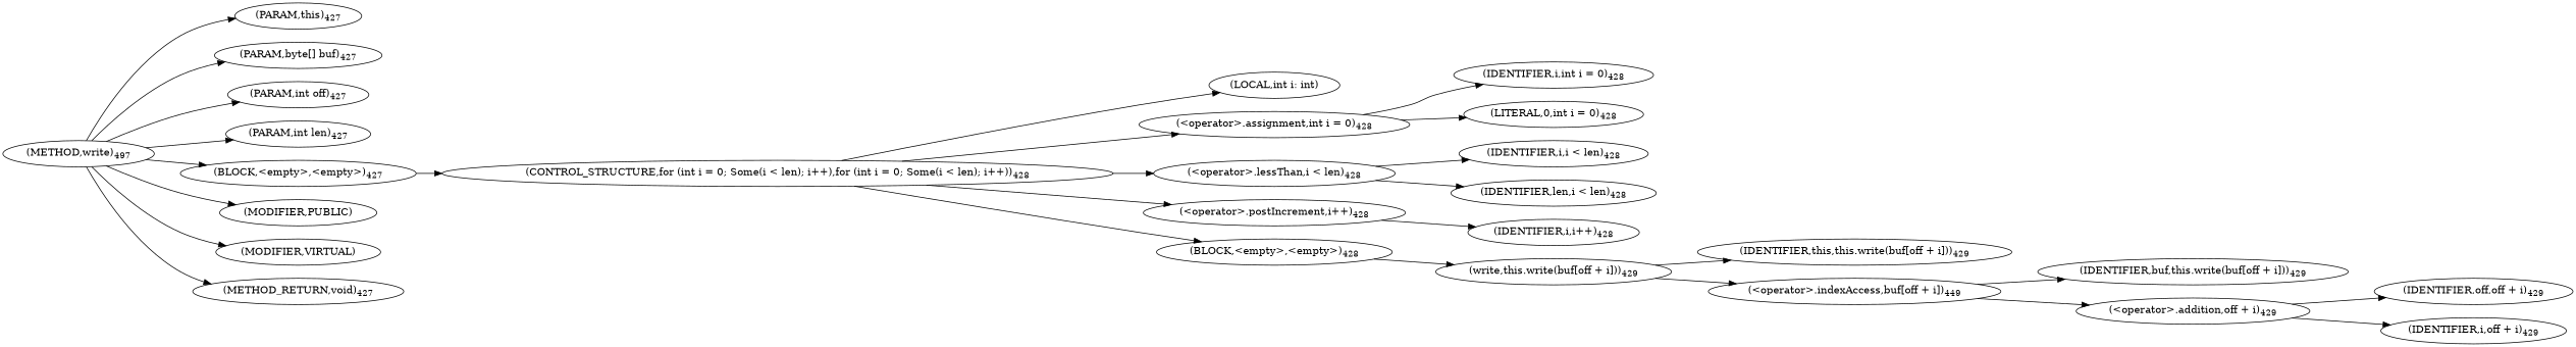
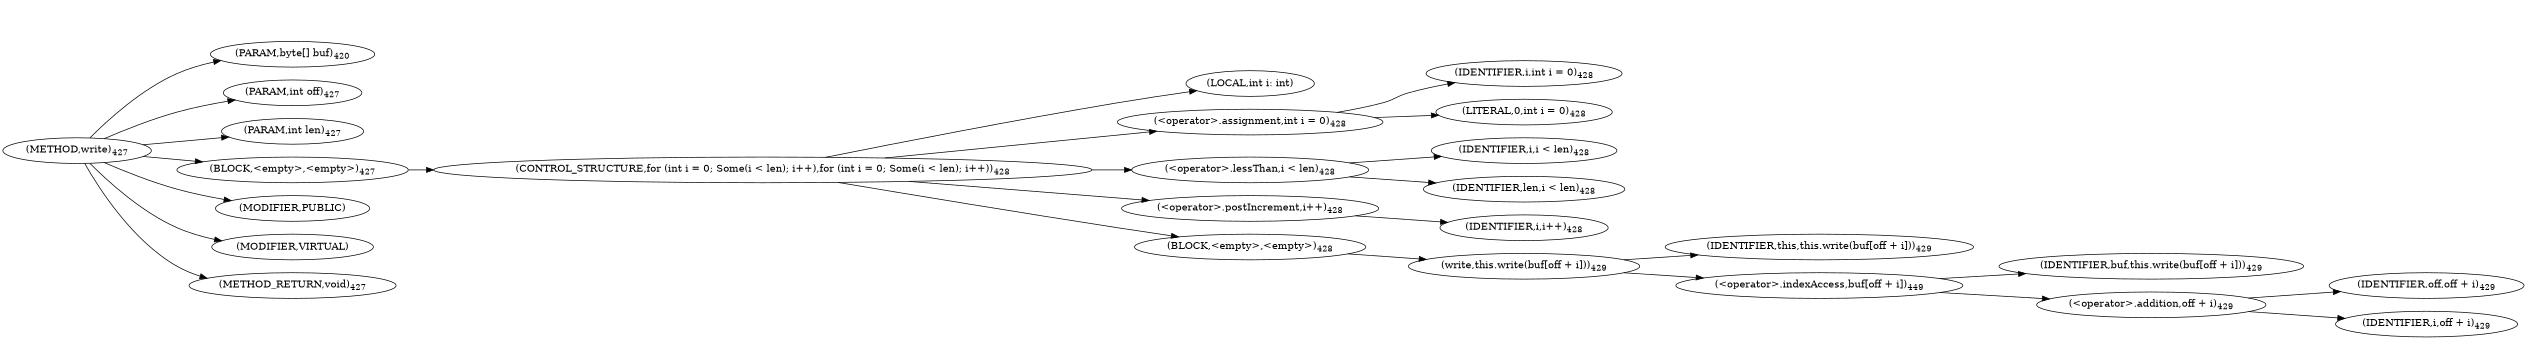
  digraph {
    rankdir=LR
-   n1 [label=<(METHOD,write)<SUB>497</SUB>>]
-   n2 [label=<(PARAM,this)<SUB>427</SUB>>]
-   n3 [label=<(PARAM,byte[] buf)<SUB>427</SUB>>]
+   n1 [label=<(METHOD,write)<SUB>427</SUB>>]
+   n3 [label=<(PARAM,byte[] buf)<SUB>420</SUB>>]
    n4 [label=<(PARAM,int off)<SUB>427</SUB>>]
    n5 [label=<(PARAM,int len)<SUB>427</SUB>>]
    n6 [label=<(BLOCK,&lt;empty&gt;,&lt;empty&gt;)<SUB>427</SUB>>]
    n7 [label=<(MODIFIER,PUBLIC)>]
    n8 [label=<(MODIFIER,VIRTUAL)>]
    n9 [label=<(METHOD_RETURN,void)<SUB>427</SUB>>]
    n10 [label=<(CONTROL_STRUCTURE,for (int i = 0; Some(i &lt; len); i++),for (int i = 0; Some(i &lt; len); i++))<SUB>428</SUB>>]
    n11 [label=<(LOCAL,int i: int)>]
    n12 [label=<(&lt;operator&gt;.assignment,int i = 0)<SUB>428</SUB>>]
    n13 [label=<(&lt;operator&gt;.lessThan,i &lt; len)<SUB>428</SUB>>]
    n14 [label=<(&lt;operator&gt;.postIncrement,i++)<SUB>428</SUB>>]
    n15 [label=<(BLOCK,&lt;empty&gt;,&lt;empty&gt;)<SUB>428</SUB>>]
    n16 [label=<(IDENTIFIER,i,int i = 0)<SUB>428</SUB>>]
    n17 [label=<(LITERAL,0,int i = 0)<SUB>428</SUB>>]
    n18 [label=<(IDENTIFIER,i,i &lt; len)<SUB>428</SUB>>]
    n19 [label=<(IDENTIFIER,len,i &lt; len)<SUB>428</SUB>>]
    n20 [label=<(IDENTIFIER,i,i++)<SUB>428</SUB>>]
    n21 [label=<(write,this.write(buf[off + i]))<SUB>429</SUB>>]
    n22 [label=<(IDENTIFIER,this,this.write(buf[off + i]))<SUB>429</SUB>>]
    n23 [label=<(&lt;operator&gt;.indexAccess,buf[off + i])<SUB>449</SUB>>]
    n24 [label=<(IDENTIFIER,buf,this.write(buf[off + i]))<SUB>429</SUB>>]
    n25 [label=<(&lt;operator&gt;.addition,off + i)<SUB>429</SUB>>]
    n26 [label=<(IDENTIFIER,off,off + i)<SUB>429</SUB>>]
    n27 [label=<(IDENTIFIER,i,off + i)<SUB>429</SUB>>]
-   n1 -> n2
    n1 -> n3
    n1 -> n4
    n1 -> n5
    n1 -> n6
    n1 -> n7
    n1 -> n8
    n1 -> n9
    n6 -> n10
    n10 -> n11
    n10 -> n12
    n10 -> n13
    n10 -> n14
    n10 -> n15
    n12 -> n16
    n12 -> n17
    n13 -> n18
    n13 -> n19
    n14 -> n20
    n15 -> n21
    n21 -> n22
    n21 -> n23
    n23 -> n24
    n23 -> n25
    n25 -> n26
    n25 -> n27
  }
